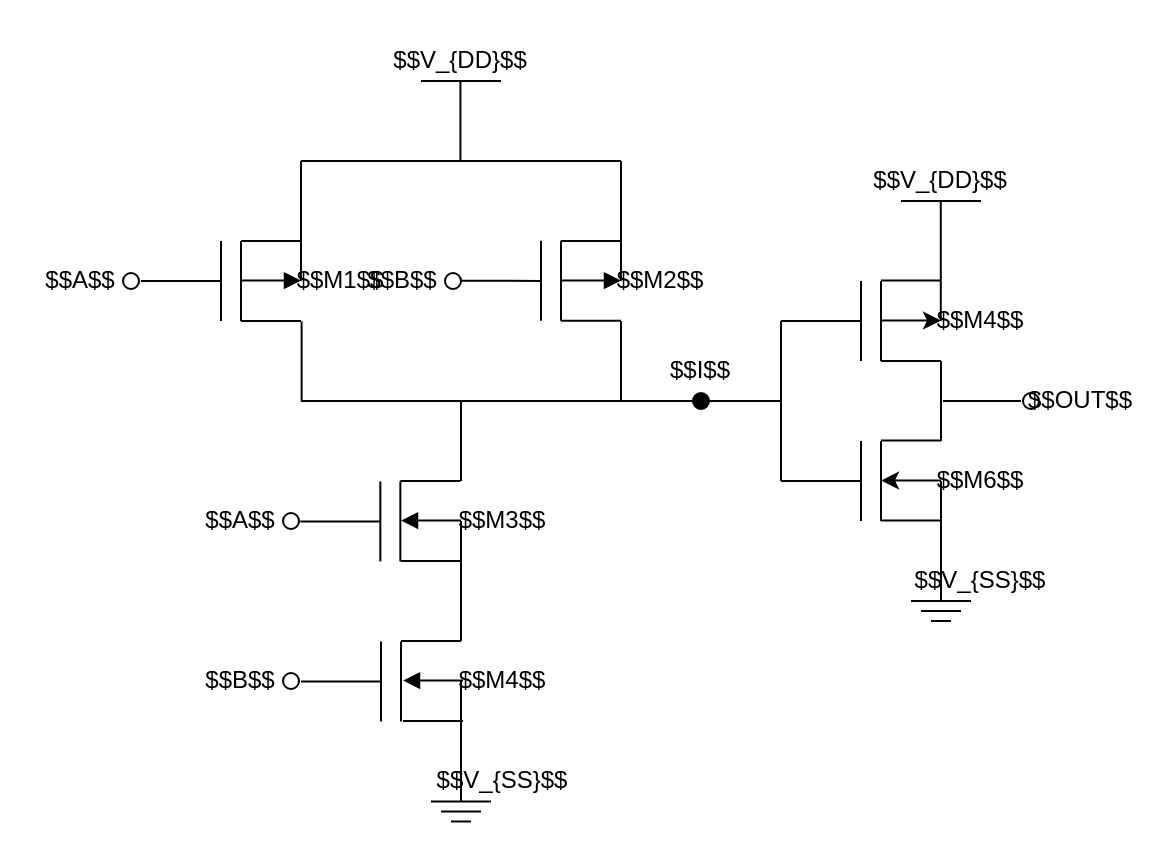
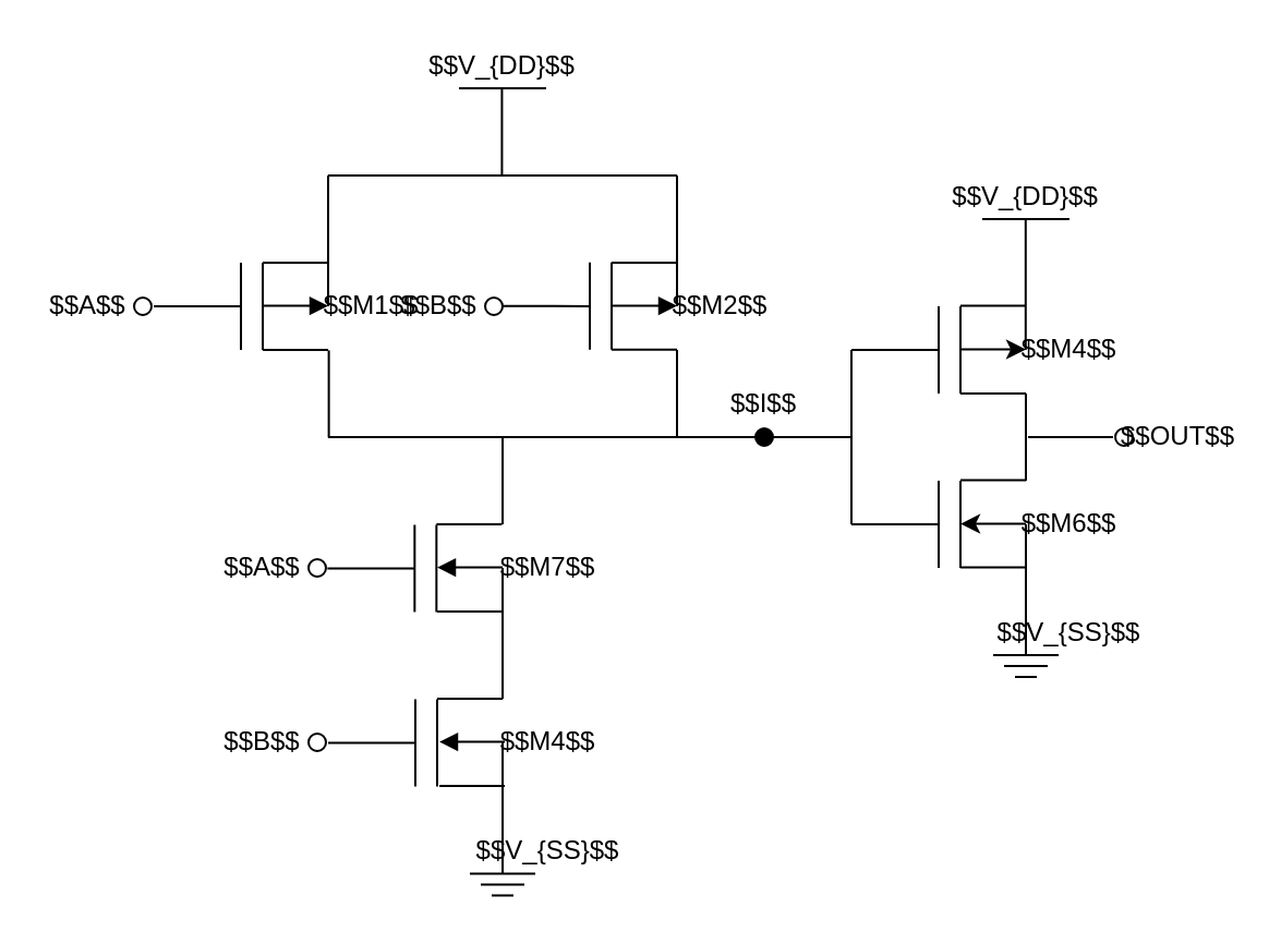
  <mxCell id="0" />
  <mxCell id="1" parent="0" />
  <mxCell id="2" value="" style="endArrow=none;html=1;rounded=0;strokeWidth=1;" edge="1" parent="1"><mxGeometry width="50" height="50" relative="1" as="geometry"><mxPoint x="190" y="360.24" as="sourcePoint" /><mxPoint x="190" y="320.24" as="targetPoint" /></mxGeometry></mxCell>
  <mxCell id="3" value="" style="endArrow=none;html=1;rounded=0;strokeWidth=1;" edge="1" parent="1"><mxGeometry width="50" height="50" relative="1" as="geometry"><mxPoint x="200" y="320" as="sourcePoint" /><mxPoint x="230" y="320" as="targetPoint" /></mxGeometry></mxCell>
  <mxCell id="4" value="" style="endArrow=none;html=1;rounded=0;strokeWidth=1;" edge="1" parent="1"><mxGeometry width="50" height="50" relative="1" as="geometry"><mxPoint x="200" y="360.24" as="sourcePoint" /><mxPoint x="200" y="320.24" as="targetPoint" /></mxGeometry></mxCell>
  <mxCell id="5" value="" style="endArrow=none;html=1;rounded=0;strokeWidth=1;" edge="1" parent="1"><mxGeometry width="50" height="50" relative="1" as="geometry"><mxPoint x="230" y="240" as="sourcePoint" /><mxPoint x="230" y="200" as="targetPoint" /></mxGeometry></mxCell>
  <mxCell id="6" value="" style="endArrow=none;html=1;rounded=0;strokeWidth=1;" edge="1" parent="1"><mxGeometry width="50" height="50" relative="1" as="geometry"><mxPoint x="230" y="400.24" as="sourcePoint" /><mxPoint x="230" y="340" as="targetPoint" /></mxGeometry></mxCell>
  <mxCell id="7" value="" style="endArrow=none;html=1;rounded=0;strokeWidth=1;" edge="1" parent="1"><mxGeometry width="50" height="50" relative="1" as="geometry"><mxPoint x="150" y="340.24" as="sourcePoint" /><mxPoint x="190" y="340.24" as="targetPoint" /></mxGeometry></mxCell>
  <mxCell id="8" value="" style="endArrow=none;html=1;rounded=0;strokeWidth=1;" edge="1" parent="1"><mxGeometry width="50" height="50" relative="1" as="geometry"><mxPoint x="210" y="40" as="sourcePoint" /><mxPoint x="250" y="40" as="targetPoint" /></mxGeometry></mxCell>
  <mxCell id="9" value="" style="endArrow=none;html=1;rounded=0;strokeWidth=1;" edge="1" parent="1"><mxGeometry width="50" height="50" relative="1" as="geometry"><mxPoint x="215" y="400.24" as="sourcePoint" /><mxPoint x="245" y="400.24" as="targetPoint" /></mxGeometry></mxCell>
  <mxCell id="10" value="" style="endArrow=none;html=1;rounded=0;strokeWidth=1;" edge="1" parent="1"><mxGeometry width="50" height="50" relative="1" as="geometry"><mxPoint x="220" y="405.24" as="sourcePoint" /><mxPoint x="240" y="405.24" as="targetPoint" /></mxGeometry></mxCell>
  <mxCell id="11" value="" style="endArrow=none;html=1;rounded=0;strokeWidth=1;" edge="1" parent="1"><mxGeometry width="50" height="50" relative="1" as="geometry"><mxPoint x="225" y="410.24" as="sourcePoint" /><mxPoint x="235" y="410.24" as="targetPoint" /></mxGeometry></mxCell>
  <mxCell id="12" value="$$V_{DD}$$" style="text;html=1;strokeColor=none;fillColor=none;align=center;verticalAlign=middle;whiteSpace=wrap;rounded=0;" vertex="1" parent="1"><mxGeometry x="210" y="20" width="40" height="20" as="geometry" /></mxCell>
  <mxCell id="13" value="$$V_{SS}$$" style="text;html=1;strokeColor=none;fillColor=none;align=center;verticalAlign=middle;whiteSpace=wrap;rounded=0;" vertex="1" parent="1"><mxGeometry x="231" y="380" width="40" height="20" as="geometry" /></mxCell>
  <mxCell id="14" value="" style="endArrow=none;html=1;rounded=0;strokeWidth=1;" edge="1" parent="1"><mxGeometry width="50" height="50" relative="1" as="geometry"><mxPoint x="189.67" y="280.24" as="sourcePoint" /><mxPoint x="189.67" y="240.24" as="targetPoint" /></mxGeometry></mxCell>
  <mxCell id="15" value="" style="endArrow=none;html=1;rounded=0;strokeWidth=1;" edge="1" parent="1"><mxGeometry width="50" height="50" relative="1" as="geometry"><mxPoint x="199.67" y="240" as="sourcePoint" /><mxPoint x="229.67" y="240" as="targetPoint" /></mxGeometry></mxCell>
  <mxCell id="16" value="" style="endArrow=none;html=1;rounded=0;strokeWidth=1;" edge="1" parent="1"><mxGeometry width="50" height="50" relative="1" as="geometry"><mxPoint x="199.67" y="280.24" as="sourcePoint" /><mxPoint x="199.67" y="240.24" as="targetPoint" /></mxGeometry></mxCell>
  <mxCell id="17" value="" style="endArrow=none;html=1;rounded=0;strokeWidth=1;" edge="1" parent="1"><mxGeometry width="50" height="50" relative="1" as="geometry"><mxPoint x="230" y="320" as="sourcePoint" /><mxPoint x="230" y="260" as="targetPoint" /></mxGeometry></mxCell>
  <mxCell id="18" value="" style="endArrow=none;html=1;rounded=0;strokeWidth=1;" edge="1" parent="1"><mxGeometry width="50" height="50" relative="1" as="geometry"><mxPoint x="149.67" y="260.24" as="sourcePoint" /><mxPoint x="189.67" y="260.24" as="targetPoint" /></mxGeometry></mxCell>
  <mxCell id="19" value="$$B$$" style="text;html=1;strokeColor=none;fillColor=none;align=center;verticalAlign=middle;whiteSpace=wrap;rounded=0;" vertex="1" parent="1"><mxGeometry x="100" y="330" width="40" height="20" as="geometry" /></mxCell>
  <mxCell id="20" value="$$A$$" style="text;html=1;strokeColor=none;fillColor=none;align=center;verticalAlign=middle;whiteSpace=wrap;rounded=0;" vertex="1" parent="1"><mxGeometry x="100" y="250" width="40" height="20" as="geometry" /></mxCell>
  <mxCell id="21" value="" style="endArrow=none;html=1;rounded=0;strokeWidth=1;" edge="1" parent="1"><mxGeometry width="50" height="50" relative="1" as="geometry"><mxPoint x="230" y="200" as="sourcePoint" /><mxPoint x="150" y="200" as="targetPoint" /></mxGeometry></mxCell>
  <mxCell id="22" value="" style="endArrow=none;html=1;rounded=0;strokeWidth=1;" edge="1" parent="1"><mxGeometry width="50" height="50" relative="1" as="geometry"><mxPoint x="150.31" y="160.2" as="sourcePoint" /><mxPoint x="150.31" y="200.2" as="targetPoint" /></mxGeometry></mxCell>
  <mxCell id="23" value="" style="endArrow=none;html=1;rounded=0;strokeWidth=1;" edge="1" parent="1"><mxGeometry width="50" height="50" relative="1" as="geometry"><mxPoint x="310" y="160" as="sourcePoint" /><mxPoint x="310" y="200" as="targetPoint" /></mxGeometry></mxCell>
  <mxCell id="24" value="" style="endArrow=none;html=1;rounded=0;strokeWidth=1;" edge="1" parent="1"><mxGeometry width="50" height="50" relative="1" as="geometry"><mxPoint x="310" y="200" as="sourcePoint" /><mxPoint x="230" y="200" as="targetPoint" /></mxGeometry></mxCell>
  <mxCell id="25" value="" style="endArrow=none;html=1;rounded=0;strokeWidth=1;" edge="1" parent="1"><mxGeometry width="50" height="50" relative="1" as="geometry"><mxPoint x="110" y="160" as="sourcePoint" /><mxPoint x="110" y="120" as="targetPoint" /></mxGeometry></mxCell>
  <mxCell id="26" value="" style="endArrow=none;html=1;rounded=0;strokeWidth=1;" edge="1" parent="1"><mxGeometry width="50" height="50" relative="1" as="geometry"><mxPoint x="120" y="160" as="sourcePoint" /><mxPoint x="150" y="160" as="targetPoint" /></mxGeometry></mxCell>
  <mxCell id="27" value="" style="endArrow=none;html=1;rounded=0;strokeWidth=1;" edge="1" parent="1"><mxGeometry width="50" height="50" relative="1" as="geometry"><mxPoint x="120" y="160" as="sourcePoint" /><mxPoint x="120" y="120" as="targetPoint" /></mxGeometry></mxCell>
  <mxCell id="28" value="" style="endArrow=none;html=1;rounded=0;strokeWidth=1;" edge="1" parent="1"><mxGeometry width="50" height="50" relative="1" as="geometry"><mxPoint x="70" y="140" as="sourcePoint" /><mxPoint x="110" y="140" as="targetPoint" /></mxGeometry></mxCell>
  <mxCell id="29" value="" style="endArrow=none;html=1;rounded=0;strokeWidth=1;" edge="1" parent="1"><mxGeometry width="50" height="50" relative="1" as="geometry"><mxPoint x="270" y="159.83" as="sourcePoint" /><mxPoint x="270" y="119.83" as="targetPoint" /></mxGeometry></mxCell>
  <mxCell id="30" value="" style="endArrow=none;html=1;rounded=0;strokeWidth=1;" edge="1" parent="1"><mxGeometry width="50" height="50" relative="1" as="geometry"><mxPoint x="280" y="159.83" as="sourcePoint" /><mxPoint x="310" y="159.83" as="targetPoint" /></mxGeometry></mxCell>
  <mxCell id="31" value="" style="endArrow=none;html=1;rounded=0;strokeWidth=1;" edge="1" parent="1"><mxGeometry width="50" height="50" relative="1" as="geometry"><mxPoint x="280" y="159.83" as="sourcePoint" /><mxPoint x="280" y="119.83" as="targetPoint" /></mxGeometry></mxCell>
  <mxCell id="32" value="" style="endArrow=none;html=1;rounded=0;strokeWidth=1;" edge="1" parent="1"><mxGeometry width="50" height="50" relative="1" as="geometry"><mxPoint x="230" y="139.83" as="sourcePoint" /><mxPoint x="270" y="140" as="targetPoint" /></mxGeometry></mxCell>
  <mxCell id="33" value="" style="endArrow=none;html=1;rounded=0;strokeWidth=1;" edge="1" parent="1"><mxGeometry width="50" height="50" relative="1" as="geometry"><mxPoint x="150" y="80" as="sourcePoint" /><mxPoint x="150" y="120" as="targetPoint" /></mxGeometry></mxCell>
  <mxCell id="34" value="" style="endArrow=none;html=1;rounded=0;strokeWidth=1;" edge="1" parent="1"><mxGeometry width="50" height="50" relative="1" as="geometry"><mxPoint x="310" y="80" as="sourcePoint" /><mxPoint x="310" y="120" as="targetPoint" /></mxGeometry></mxCell>
  <mxCell id="35" value="" style="endArrow=none;html=1;rounded=0;strokeWidth=1;" edge="1" parent="1"><mxGeometry width="50" height="50" relative="1" as="geometry"><mxPoint x="310" y="80" as="sourcePoint" /><mxPoint x="150" y="80" as="targetPoint" /></mxGeometry></mxCell>
  <mxCell id="36" value="" style="endArrow=none;html=1;rounded=0;strokeWidth=1;" edge="1" parent="1"><mxGeometry width="50" height="50" relative="1" as="geometry"><mxPoint x="229.71" y="40" as="sourcePoint" /><mxPoint x="229.71" y="80" as="targetPoint" /></mxGeometry></mxCell>
  <mxCell id="37" value="" style="verticalLabelPosition=bottom;shadow=0;dashed=0;align=center;html=1;verticalAlign=top;shape=mxgraph.electrical.logic_gates.inverting_contact;strokeWidth=1;" vertex="1" parent="1"><mxGeometry x="60" y="135" width="10" height="10" as="geometry" /></mxCell>
  <mxCell id="38" value="$$A$$" style="text;html=1;strokeColor=none;fillColor=none;align=center;verticalAlign=middle;whiteSpace=wrap;rounded=0;" vertex="1" parent="1"><mxGeometry x="20" y="130" width="40" height="20" as="geometry" /></mxCell>
  <mxCell id="39" value="" style="verticalLabelPosition=bottom;shadow=0;dashed=0;align=center;html=1;verticalAlign=top;shape=mxgraph.electrical.logic_gates.inverting_contact;strokeWidth=1;" vertex="1" parent="1"><mxGeometry x="221" y="135" width="10" height="10" as="geometry" /></mxCell>
  <mxCell id="40" value="$$B$$" style="text;html=1;strokeColor=none;fillColor=none;align=center;verticalAlign=middle;whiteSpace=wrap;rounded=0;" vertex="1" parent="1"><mxGeometry x="181" y="130" width="40" height="20" as="geometry" /></mxCell>
  <mxCell id="41" value="" style="verticalLabelPosition=bottom;shadow=0;dashed=0;align=center;html=1;verticalAlign=top;shape=mxgraph.electrical.logic_gates.inverting_contact;strokeWidth=1;" vertex="1" parent="1"><mxGeometry x="140" y="335" width="10" height="10" as="geometry" /></mxCell>
  <mxCell id="42" value="" style="verticalLabelPosition=bottom;shadow=0;dashed=0;align=center;html=1;verticalAlign=top;shape=mxgraph.electrical.logic_gates.inverting_contact;strokeWidth=1;" vertex="1" parent="1"><mxGeometry x="140" y="255" width="10" height="10" as="geometry" /></mxCell>
  <mxCell id="43" value="" style="endArrow=block;html=1;rounded=0;endFill=1;" edge="1" parent="1"><mxGeometry width="50" height="50" relative="1" as="geometry"><mxPoint x="120" y="139.76" as="sourcePoint" /><mxPoint x="150" y="139.76" as="targetPoint" /></mxGeometry></mxCell>
  <mxCell id="44" value="" style="endArrow=block;html=1;rounded=0;endFill=1;" edge="1" parent="1"><mxGeometry width="50" height="50" relative="1" as="geometry"><mxPoint x="280" y="139.76" as="sourcePoint" /><mxPoint x="310" y="139.76" as="targetPoint" /></mxGeometry></mxCell>
  <mxCell id="45" value="" style="endArrow=block;html=1;rounded=0;endFill=1;" edge="1" parent="1"><mxGeometry width="50" height="50" relative="1" as="geometry"><mxPoint x="231" y="339.76" as="sourcePoint" /><mxPoint x="201" y="339.76" as="targetPoint" /></mxGeometry></mxCell>
  <mxCell id="46" value="" style="endArrow=block;html=1;rounded=0;endFill=1;" edge="1" parent="1"><mxGeometry width="50" height="50" relative="1" as="geometry"><mxPoint x="230" y="259.76" as="sourcePoint" /><mxPoint x="200" y="259.76" as="targetPoint" /></mxGeometry></mxCell>
  <mxCell id="47" value="" style="endArrow=none;html=1;rounded=0;strokeWidth=1;" edge="1" parent="1"><mxGeometry width="50" height="50" relative="1" as="geometry"><mxPoint x="200" y="280" as="sourcePoint" /><mxPoint x="230" y="280" as="targetPoint" /></mxGeometry></mxCell>
  <mxCell id="48" value="" style="endArrow=none;html=1;rounded=0;strokeWidth=1;" edge="1" parent="1"><mxGeometry width="50" height="50" relative="1" as="geometry"><mxPoint x="201" y="360" as="sourcePoint" /><mxPoint x="231" y="360" as="targetPoint" /></mxGeometry></mxCell>
  <mxCell id="49" value="" style="endArrow=none;html=1;rounded=0;strokeWidth=1;" edge="1" parent="1"><mxGeometry width="50" height="50" relative="1" as="geometry"><mxPoint x="120" y="120" as="sourcePoint" /><mxPoint x="150" y="120" as="targetPoint" /></mxGeometry></mxCell>
  <mxCell id="50" value="" style="endArrow=none;html=1;rounded=0;strokeWidth=1;" edge="1" parent="1"><mxGeometry width="50" height="50" relative="1" as="geometry"><mxPoint x="150" y="140" as="sourcePoint" /><mxPoint x="150" y="120" as="targetPoint" /></mxGeometry></mxCell>
  <mxCell id="51" value="" style="endArrow=none;html=1;rounded=0;strokeWidth=1;" edge="1" parent="1"><mxGeometry width="50" height="50" relative="1" as="geometry"><mxPoint x="280" y="120" as="sourcePoint" /><mxPoint x="310" y="120" as="targetPoint" /></mxGeometry></mxCell>
  <mxCell id="52" value="" style="endArrow=none;html=1;rounded=0;strokeWidth=1;" edge="1" parent="1"><mxGeometry width="50" height="50" relative="1" as="geometry"><mxPoint x="310" y="140" as="sourcePoint" /><mxPoint x="310" y="120" as="targetPoint" /></mxGeometry></mxCell>
  <mxCell id="53" value="" style="endArrow=none;html=1;rounded=0;strokeWidth=1;" edge="1" parent="1"><mxGeometry width="50" height="50" relative="1" as="geometry"><mxPoint x="310" y="199.96" as="sourcePoint" /><mxPoint x="350" y="199.96" as="targetPoint" /></mxGeometry></mxCell>
  <mxCell id="54" value="" style="endArrow=none;html=1;rounded=0;strokeWidth=1;" edge="1" parent="1"><mxGeometry width="50" height="50" relative="1" as="geometry"><mxPoint x="350" y="200" as="sourcePoint" /><mxPoint x="390" y="200" as="targetPoint" /></mxGeometry></mxCell>
  <mxCell id="55" value="" style="endArrow=none;html=1;rounded=0;strokeWidth=1;" edge="1" parent="1"><mxGeometry width="50" height="50" relative="1" as="geometry"><mxPoint x="430" y="260" as="sourcePoint" /><mxPoint x="430" y="220" as="targetPoint" /></mxGeometry></mxCell>
  <mxCell id="56" value="" style="endArrow=none;html=1;rounded=0;strokeWidth=1;" edge="1" parent="1"><mxGeometry width="50" height="50" relative="1" as="geometry"><mxPoint x="430" y="180" as="sourcePoint" /><mxPoint x="430" y="140" as="targetPoint" /></mxGeometry></mxCell>
  <mxCell id="57" value="" style="endArrow=none;html=1;rounded=0;strokeWidth=1;" edge="1" parent="1"><mxGeometry width="50" height="50" relative="1" as="geometry"><mxPoint x="440" y="180" as="sourcePoint" /><mxPoint x="470" y="180" as="targetPoint" /></mxGeometry></mxCell>
  <mxCell id="58" value="" style="endArrow=none;html=1;rounded=0;strokeWidth=1;" edge="1" parent="1"><mxGeometry width="50" height="50" relative="1" as="geometry"><mxPoint x="440" y="219.76" as="sourcePoint" /><mxPoint x="470" y="219.76" as="targetPoint" /></mxGeometry></mxCell>
  <mxCell id="59" value="" style="endArrow=none;html=1;rounded=0;strokeWidth=1;" edge="1" parent="1"><mxGeometry width="50" height="50" relative="1" as="geometry"><mxPoint x="440" y="259.76" as="sourcePoint" /><mxPoint x="470" y="259.76" as="targetPoint" /></mxGeometry></mxCell>
  <mxCell id="60" value="" style="endArrow=none;html=1;rounded=0;strokeWidth=1;" edge="1" parent="1"><mxGeometry width="50" height="50" relative="1" as="geometry"><mxPoint x="440" y="180" as="sourcePoint" /><mxPoint x="440" y="140" as="targetPoint" /></mxGeometry></mxCell>
  <mxCell id="61" value="" style="endArrow=none;html=1;rounded=0;strokeWidth=1;" edge="1" parent="1"><mxGeometry width="50" height="50" relative="1" as="geometry"><mxPoint x="440" y="260" as="sourcePoint" /><mxPoint x="440" y="220" as="targetPoint" /></mxGeometry></mxCell>
  <mxCell id="62" value="" style="endArrow=none;html=1;rounded=0;strokeWidth=1;" edge="1" parent="1"><mxGeometry width="50" height="50" relative="1" as="geometry"><mxPoint x="470" y="220" as="sourcePoint" /><mxPoint x="470" y="180" as="targetPoint" /></mxGeometry></mxCell>
  <mxCell id="63" value="" style="endArrow=none;html=1;rounded=0;strokeWidth=1;" edge="1" parent="1"><mxGeometry width="50" height="50" relative="1" as="geometry"><mxPoint x="470" y="300" as="sourcePoint" /><mxPoint x="470" y="260" as="targetPoint" /></mxGeometry></mxCell>
  <mxCell id="64" value="" style="endArrow=none;html=1;rounded=0;strokeWidth=1;" edge="1" parent="1"><mxGeometry width="50" height="50" relative="1" as="geometry"><mxPoint x="390" y="240" as="sourcePoint" /><mxPoint x="390" y="160" as="targetPoint" /></mxGeometry></mxCell>
  <mxCell id="65" value="" style="endArrow=none;html=1;rounded=0;strokeWidth=1;" edge="1" parent="1"><mxGeometry width="50" height="50" relative="1" as="geometry"><mxPoint x="390" y="240" as="sourcePoint" /><mxPoint x="430" y="240" as="targetPoint" /></mxGeometry></mxCell>
  <mxCell id="66" value="" style="endArrow=none;html=1;rounded=0;strokeWidth=1;startArrow=none;" edge="1" parent="1"><mxGeometry width="50" height="50" relative="1" as="geometry"><mxPoint x="430" y="160" as="sourcePoint" /><mxPoint x="430" y="160" as="targetPoint" /></mxGeometry></mxCell>
  <mxCell id="67" value="" style="endArrow=none;html=1;rounded=0;strokeWidth=1;" edge="1" parent="1"><mxGeometry width="50" height="50" relative="1" as="geometry"><mxPoint x="390" y="160" as="sourcePoint" /><mxPoint x="430" y="160" as="targetPoint" /></mxGeometry></mxCell>
  <mxCell id="68" value="" style="endArrow=none;html=1;rounded=0;strokeWidth=1;" edge="1" parent="1"><mxGeometry width="50" height="50" relative="1" as="geometry"><mxPoint x="450" y="100" as="sourcePoint" /><mxPoint x="490" y="100" as="targetPoint" /></mxGeometry></mxCell>
  <mxCell id="69" value="" style="endArrow=none;html=1;rounded=0;strokeWidth=1;" edge="1" parent="1"><mxGeometry width="50" height="50" relative="1" as="geometry"><mxPoint x="455" y="300" as="sourcePoint" /><mxPoint x="485" y="300" as="targetPoint" /></mxGeometry></mxCell>
  <mxCell id="70" value="" style="endArrow=none;html=1;rounded=0;strokeWidth=1;" edge="1" parent="1"><mxGeometry width="50" height="50" relative="1" as="geometry"><mxPoint x="460" y="305" as="sourcePoint" /><mxPoint x="480" y="305" as="targetPoint" /></mxGeometry></mxCell>
  <mxCell id="71" value="" style="endArrow=none;html=1;rounded=0;strokeWidth=1;" edge="1" parent="1"><mxGeometry width="50" height="50" relative="1" as="geometry"><mxPoint x="465" y="310" as="sourcePoint" /><mxPoint x="475" y="310" as="targetPoint" /></mxGeometry></mxCell>
  <mxCell id="72" value="$$V_{DD}$$" style="text;html=1;strokeColor=none;fillColor=none;align=center;verticalAlign=middle;whiteSpace=wrap;rounded=0;" vertex="1" parent="1"><mxGeometry x="450" y="80" width="40" height="20" as="geometry" /></mxCell>
  <mxCell id="73" value="" style="endArrow=none;html=1;rounded=0;strokeWidth=1;" edge="1" parent="1"><mxGeometry width="50" height="50" relative="1" as="geometry"><mxPoint x="510" y="200" as="sourcePoint" /><mxPoint x="471" y="200" as="targetPoint" /></mxGeometry></mxCell>
  <mxCell id="74" value="" style="verticalLabelPosition=bottom;shadow=0;dashed=0;align=center;html=1;verticalAlign=top;shape=mxgraph.electrical.logic_gates.inverting_contact;strokeWidth=1;" vertex="1" parent="1"><mxGeometry x="510" y="195" width="10" height="10" as="geometry" /></mxCell>
  <mxCell id="75" value="$$OUT$$" style="text;html=1;strokeColor=none;fillColor=none;align=center;verticalAlign=middle;whiteSpace=wrap;rounded=0;" vertex="1" parent="1"><mxGeometry x="520" y="190" width="40" height="20" as="geometry" /></mxCell>
  <mxCell id="76" value="$$V_{SS}$$" style="text;html=1;strokeColor=none;fillColor=none;align=center;verticalAlign=middle;whiteSpace=wrap;rounded=0;" vertex="1" parent="1"><mxGeometry x="470" y="280" width="40" height="20" as="geometry" /></mxCell>
  <mxCell id="77" value="" style="endArrow=classic;html=1;rounded=0;strokeWidth=1;" edge="1" parent="1"><mxGeometry width="50" height="50" relative="1" as="geometry"><mxPoint x="440" y="159.76" as="sourcePoint" /><mxPoint x="470" y="159.76" as="targetPoint" /></mxGeometry></mxCell>
  <mxCell id="78" value="" style="endArrow=none;html=1;rounded=0;strokeWidth=1;" edge="1" parent="1"><mxGeometry width="50" height="50" relative="1" as="geometry"><mxPoint x="470" y="260" as="sourcePoint" /><mxPoint x="470" y="240" as="targetPoint" /></mxGeometry></mxCell>
  <mxCell id="79" value="" style="endArrow=none;html=1;rounded=0;strokeWidth=1;" edge="1" parent="1"><mxGeometry width="50" height="50" relative="1" as="geometry"><mxPoint x="440" y="139.76" as="sourcePoint" /><mxPoint x="470" y="139.76" as="targetPoint" /></mxGeometry></mxCell>
  <mxCell id="80" value="" style="endArrow=classic;html=1;rounded=0;strokeWidth=1;" edge="1" parent="1"><mxGeometry width="50" height="50" relative="1" as="geometry"><mxPoint x="470" y="239.76" as="sourcePoint" /><mxPoint x="440" y="239.76" as="targetPoint" /></mxGeometry></mxCell>
  <mxCell id="81" value="" style="endArrow=none;html=1;rounded=0;strokeWidth=1;" edge="1" parent="1"><mxGeometry width="50" height="50" relative="1" as="geometry"><mxPoint x="469.9" y="140" as="sourcePoint" /><mxPoint x="469.9" y="100" as="targetPoint" /></mxGeometry></mxCell>
  <mxCell id="82" value="" style="endArrow=none;html=1;rounded=0;strokeWidth=1;" edge="1" parent="1"><mxGeometry width="50" height="50" relative="1" as="geometry"><mxPoint x="469.9" y="160" as="sourcePoint" /><mxPoint x="469.9" y="140" as="targetPoint" /></mxGeometry></mxCell>
  <mxCell id="83" value="$$M1$$" style="text;html=1;strokeColor=none;fillColor=none;align=center;verticalAlign=middle;whiteSpace=wrap;rounded=0;" vertex="1" parent="1"><mxGeometry x="150" y="130" width="40" height="20" as="geometry" /></mxCell>
  <mxCell id="84" value="$$M2$$" style="text;html=1;strokeColor=none;fillColor=none;align=center;verticalAlign=middle;whiteSpace=wrap;rounded=0;" vertex="1" parent="1"><mxGeometry x="310" y="130" width="40" height="20" as="geometry" /></mxCell>
- <mxCell id="85" value="$$M3$$" style="text;html=1;strokeColor=none;fillColor=none;align=center;verticalAlign=middle;whiteSpace=wrap;rounded=0;" vertex="1" parent="1"><mxGeometry x="231" y="250" width="40" height="20" as="geometry" /></mxCell>
+ <mxCell id="85" value="$$M7$$" style="text;html=1;strokeColor=none;fillColor=none;align=center;verticalAlign=middle;whiteSpace=wrap;rounded=0;" vertex="1" parent="1"><mxGeometry x="231" y="250" width="40" height="20" as="geometry" /></mxCell>
  <mxCell id="86" value="$$M4$$" style="text;html=1;strokeColor=none;fillColor=none;align=center;verticalAlign=middle;whiteSpace=wrap;rounded=0;" vertex="1" parent="1"><mxGeometry x="231" y="330" width="40" height="20" as="geometry" /></mxCell>
  <mxCell id="87" value="$$M4$$" style="text;html=1;strokeColor=none;fillColor=none;align=center;verticalAlign=middle;whiteSpace=wrap;rounded=0;" vertex="1" parent="1"><mxGeometry x="470" y="150" width="40" height="20" as="geometry" /></mxCell>
  <mxCell id="88" value="$$M6$$" style="text;html=1;strokeColor=none;fillColor=none;align=center;verticalAlign=middle;whiteSpace=wrap;rounded=0;" vertex="1" parent="1"><mxGeometry x="470" y="230" width="40" height="20" as="geometry" /></mxCell>
  <mxCell id="89" value="$$I$$" style="text;html=1;strokeColor=none;fillColor=none;align=center;verticalAlign=middle;whiteSpace=wrap;rounded=0;" vertex="1" parent="1"><mxGeometry x="330" y="175" width="40" height="20" as="geometry" /></mxCell>
  <mxCell id="90" value="" style="verticalLabelPosition=bottom;shadow=0;dashed=0;align=center;html=1;verticalAlign=top;shape=mxgraph.electrical.logic_gates.inverting_contact;strokeWidth=1;fillColor=#000000;" vertex="1" parent="1"><mxGeometry x="345" y="195" width="10" height="10" as="geometry" /></mxCell>
